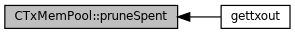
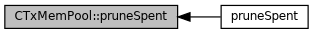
  digraph {
    rankdir=LR
    node [color=black fontname=Helvetica fontsize=10 shape=record style=filled]
    n1 [fillcolor=grey75 fontcolor=black height=0.2 label="CTxMemPool::pruneSpent" width=0.4]
-   n2 [fillcolor=white height=0.2 label=gettxout width=0.4]
+   n2 [fillcolor=white height=0.2 label=pruneSpent width=0.4]
    n1 -> n2 [color=black dir=back fontname=Helvetica fontsize=10 labelfontname=Helvetica labelfontsize=10 style=solid]
  }
